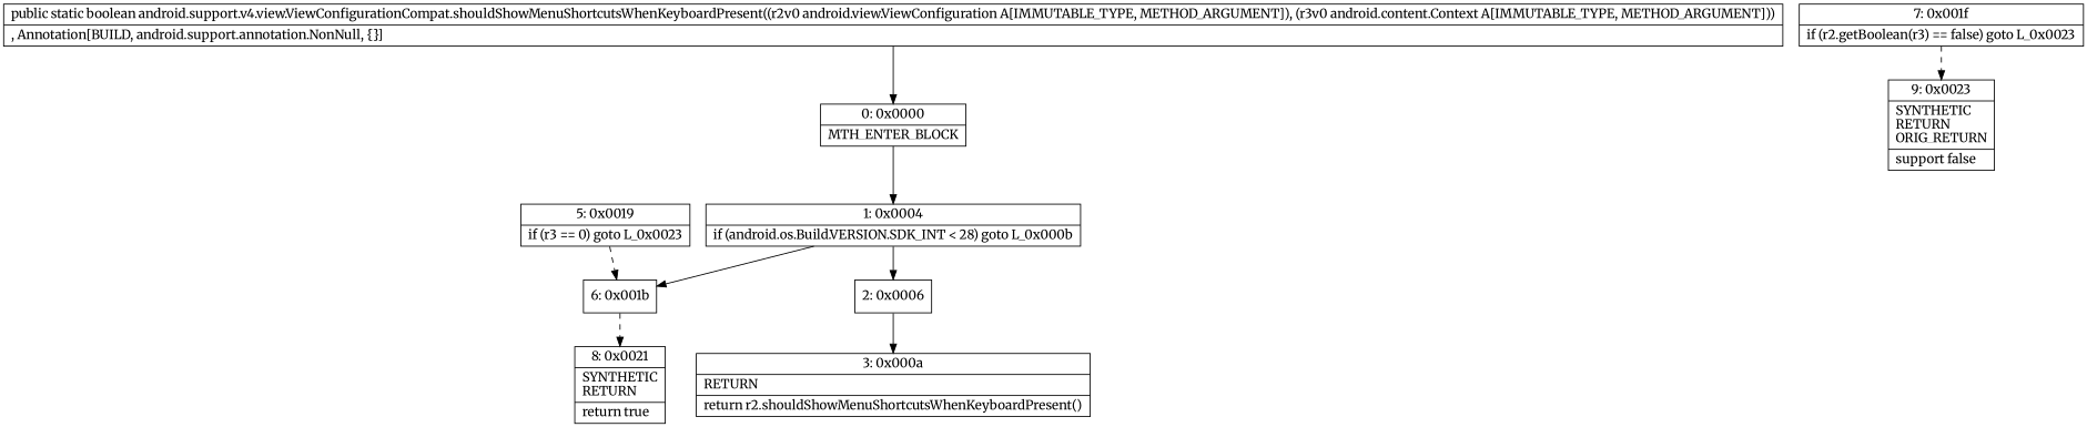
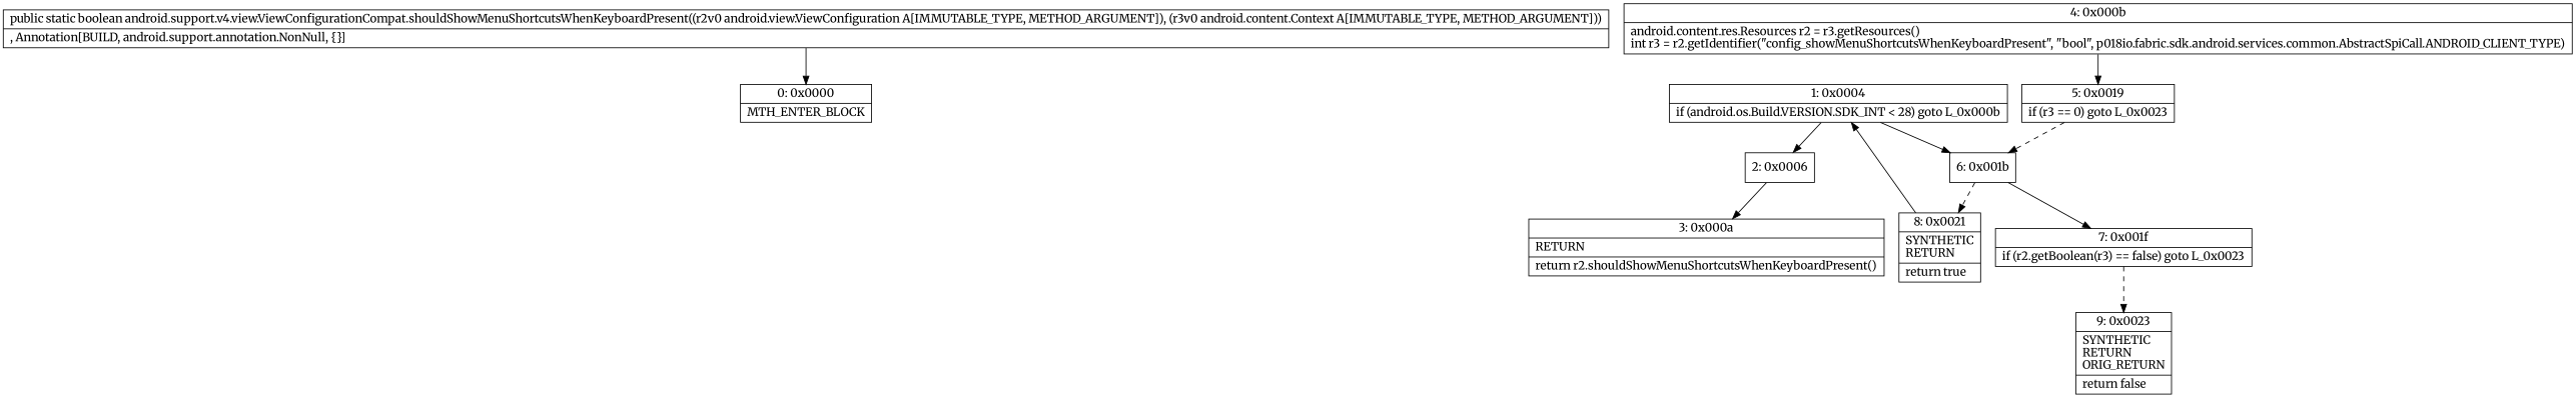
  digraph {
    fontname=Merriweather
    node [fontname=Merriweather shape=record]
    edge [fontname=Merriweather]
    n1 [label="{0\:\ 0x0000|MTH_ENTER_BLOCK\l}"]
    n2 [label="{1\:\ 0x0004|if (android.os.Build.VERSION.SDK_INT \< 28) goto L_0x000b\l}"]
    n3 [label="{2\:\ 0x0006}"]
    n4 [label="{6\:\ 0x001b}"]
    n5 [label="{3\:\ 0x000a|RETURN\l|return r2.shouldShowMenuShortcutsWhenKeyboardPresent()\l}"]
+   n6 [label="{4\:\ 0x000b|android.content.res.Resources r2 = r3.getResources()\lint r3 = r2.getIdentifier(\"config_showMenuShortcutsWhenKeyboardPresent\", \"bool\", p018io.fabric.sdk.android.services.common.AbstractSpiCall.ANDROID_CLIENT_TYPE)\l}"]
    n7 [label="{5\:\ 0x0019|if (r3 == 0) goto L_0x0023\l}"]
    n8 [label="{7\:\ 0x001f|if (r2.getBoolean(r3) == false) goto L_0x0023\l}"]
    n9 [label="{8\:\ 0x0021|SYNTHETIC\lRETURN\l|return true\l}"]
-   n10 [label="{9\:\ 0x0023|SYNTHETIC\lRETURN\lORIG_RETURN\l|support false\l}"]
+   n10 [label="{9\:\ 0x0023|SYNTHETIC\lRETURN\lORIG_RETURN\l|return false\l}"]
    n11 [label="{public static boolean android.support.v4.view.ViewConfigurationCompat.shouldShowMenuShortcutsWhenKeyboardPresent((r2v0 android.view.ViewConfiguration A[IMMUTABLE_TYPE, METHOD_ARGUMENT]), (r3v0 android.content.Context A[IMMUTABLE_TYPE, METHOD_ARGUMENT]))  | , Annotation[BUILD, android.support.annotation.NonNull, \{\}]\l}"]
-   n1 -> n2
+   n9 -> n2
    n2 -> n3 [style=solid]
    n2 -> n4
    n3 -> n5
+   n4 -> n8
    n4 -> n9 [style=dashed]
+   n6 -> n7
    n7 -> n4 [style=dashed]
    n8 -> n10 [style=dashed]
    n11 -> n1
  }
